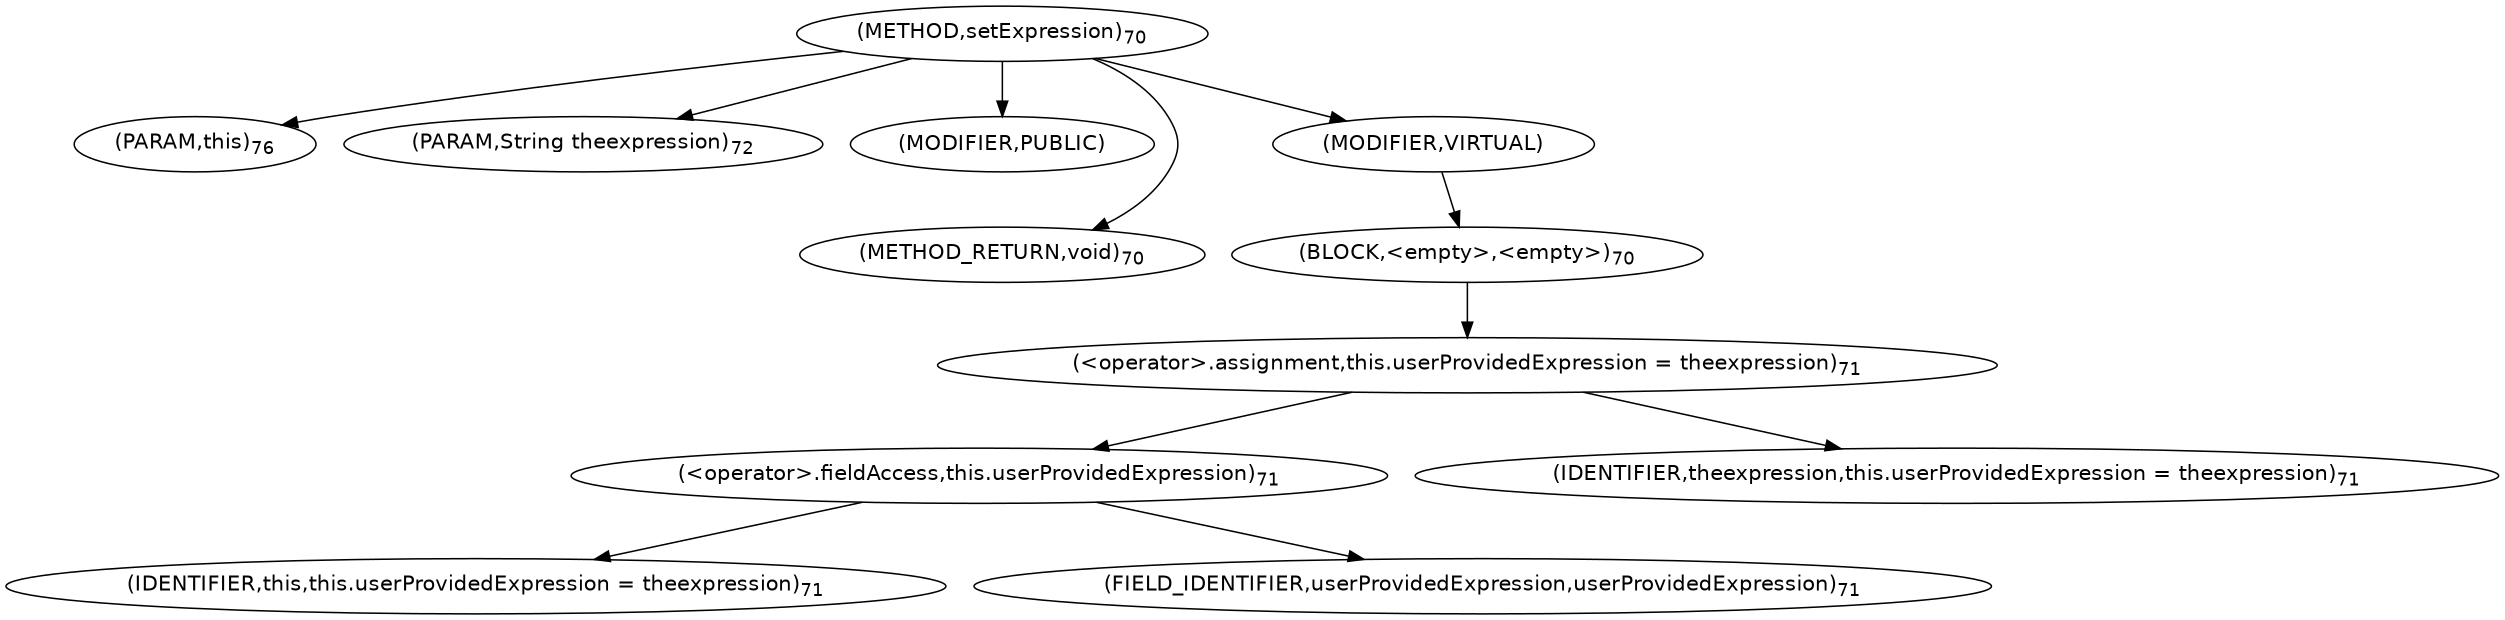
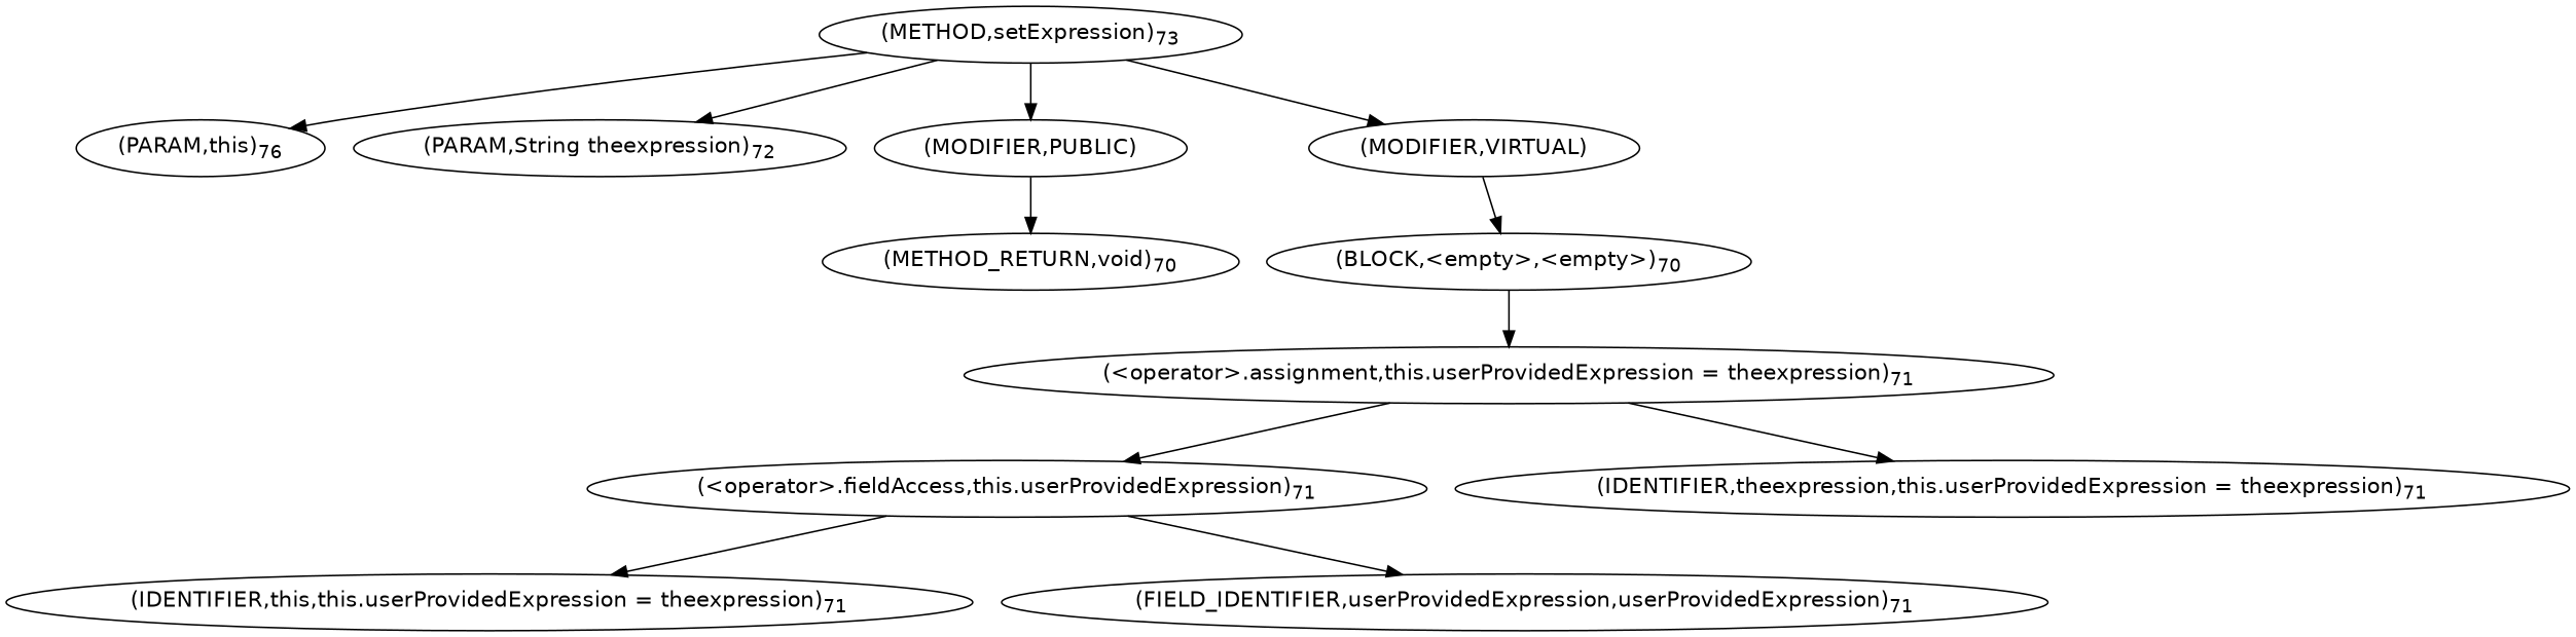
  digraph {
    fontname="DejaVu Sans"
    node [fontname="DejaVu Sans"]
    edge [fontname="DejaVu Sans"]
-   n1 [label=<(METHOD,setExpression)<SUB>70</SUB>>]
+   n1 [label=<(METHOD,setExpression)<SUB>73</SUB>>]
    n2 [label=<(PARAM,this)<SUB>76</SUB>>]
    n3 [label=<(PARAM,String theexpression)<SUB>72</SUB>>]
    n4 [label=<(MODIFIER,PUBLIC)>]
    n5 [label=<(MODIFIER,VIRTUAL)>]
    n6 [label=<(METHOD_RETURN,void)<SUB>70</SUB>>]
    n7 [label=<(BLOCK,&lt;empty&gt;,&lt;empty&gt;)<SUB>70</SUB>>]
    n8 [label=<(&lt;operator&gt;.assignment,this.userProvidedExpression = theexpression)<SUB>71</SUB>>]
    n9 [label=<(&lt;operator&gt;.fieldAccess,this.userProvidedExpression)<SUB>71</SUB>>]
    n10 [label=<(IDENTIFIER,theexpression,this.userProvidedExpression = theexpression)<SUB>71</SUB>>]
    n11 [label=<(IDENTIFIER,this,this.userProvidedExpression = theexpression)<SUB>71</SUB>>]
    n12 [label=<(FIELD_IDENTIFIER,userProvidedExpression,userProvidedExpression)<SUB>71</SUB>>]
    n1 -> n2
    n1 -> n3
    n1 -> n4
    n1 -> n5
-   n1 -> n6
+   n4 -> n6
    n5 -> n7
    n7 -> n8
    n8 -> n9
    n8 -> n10
    n9 -> n11
    n9 -> n12
  }
